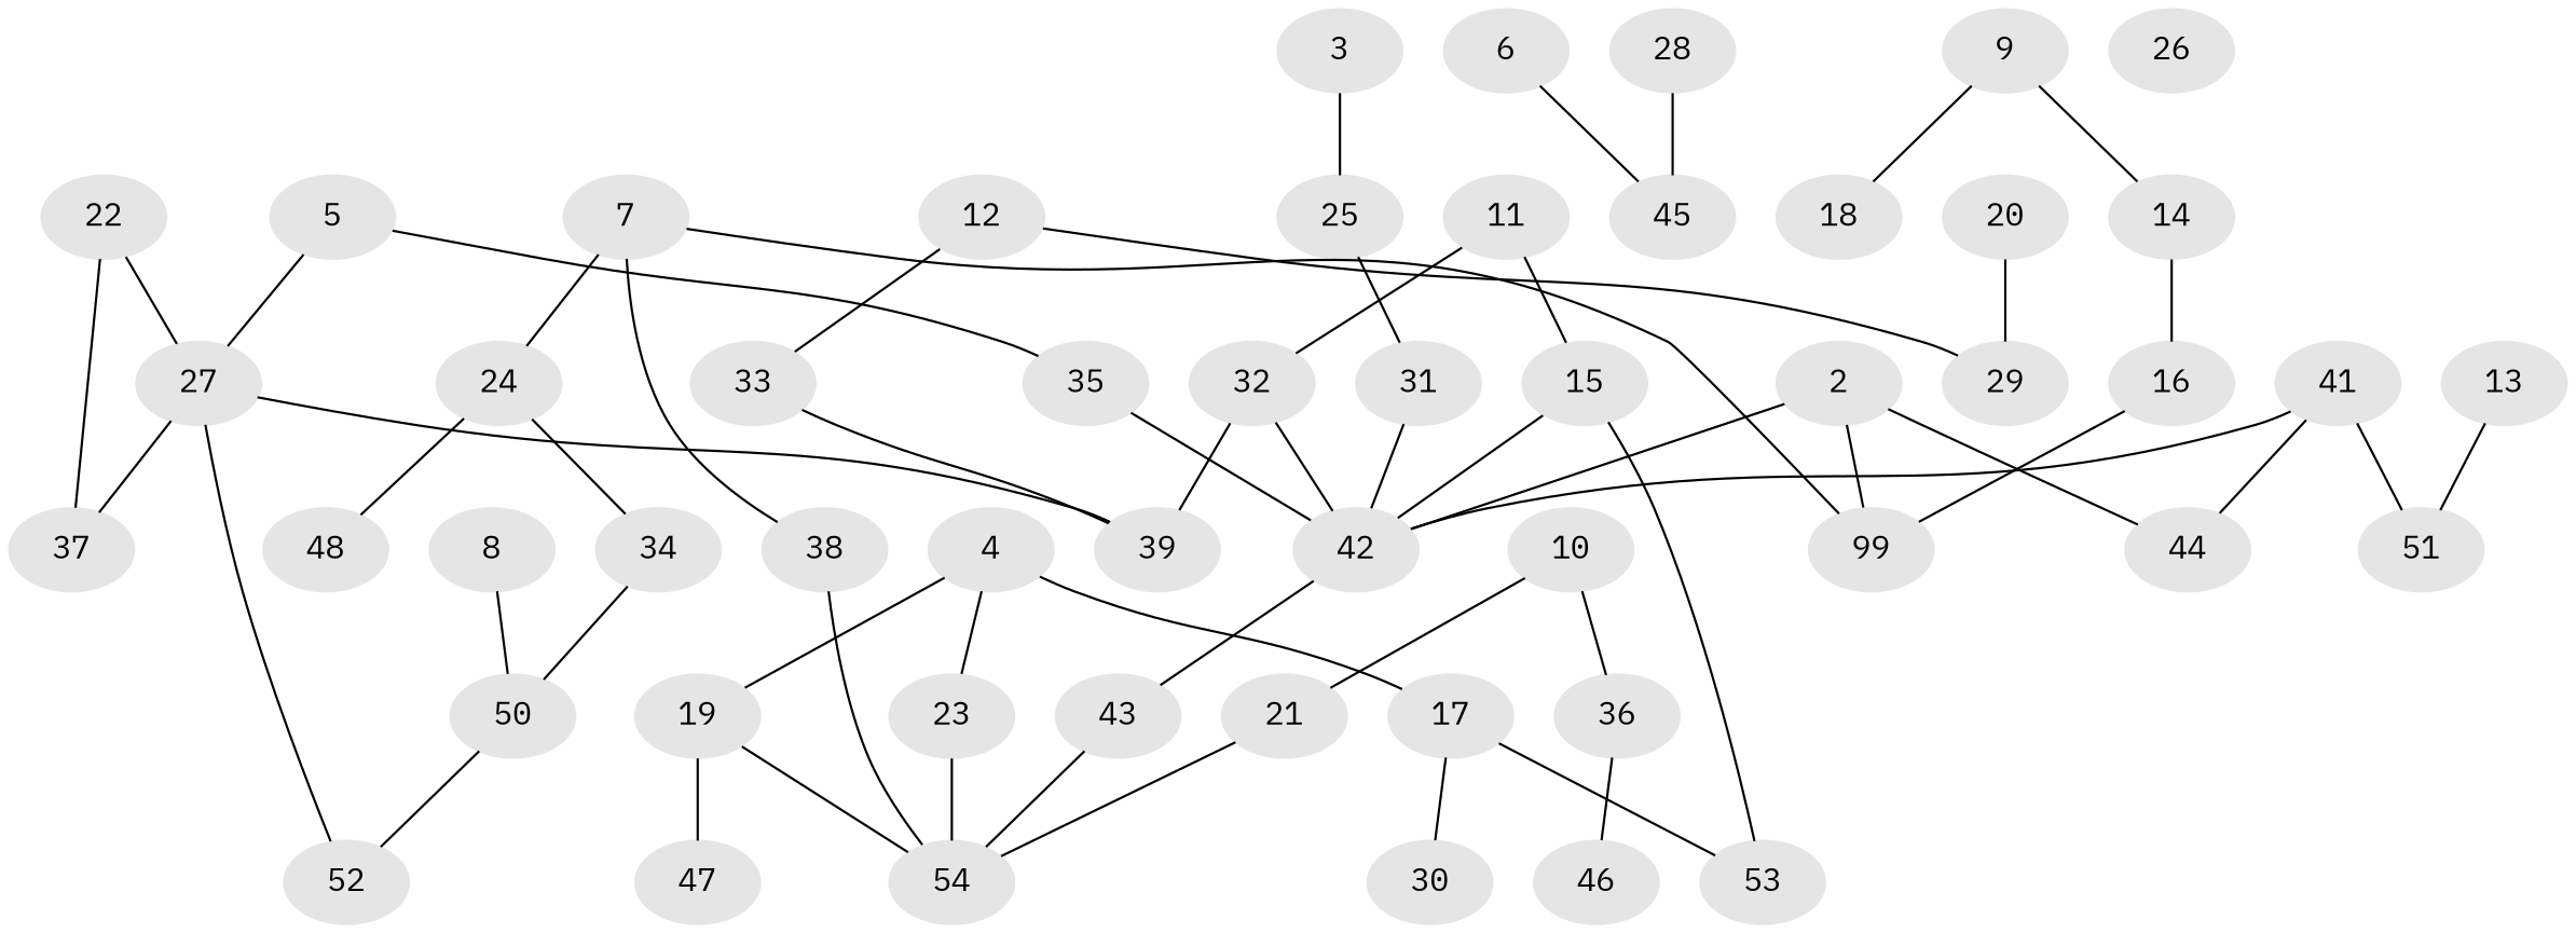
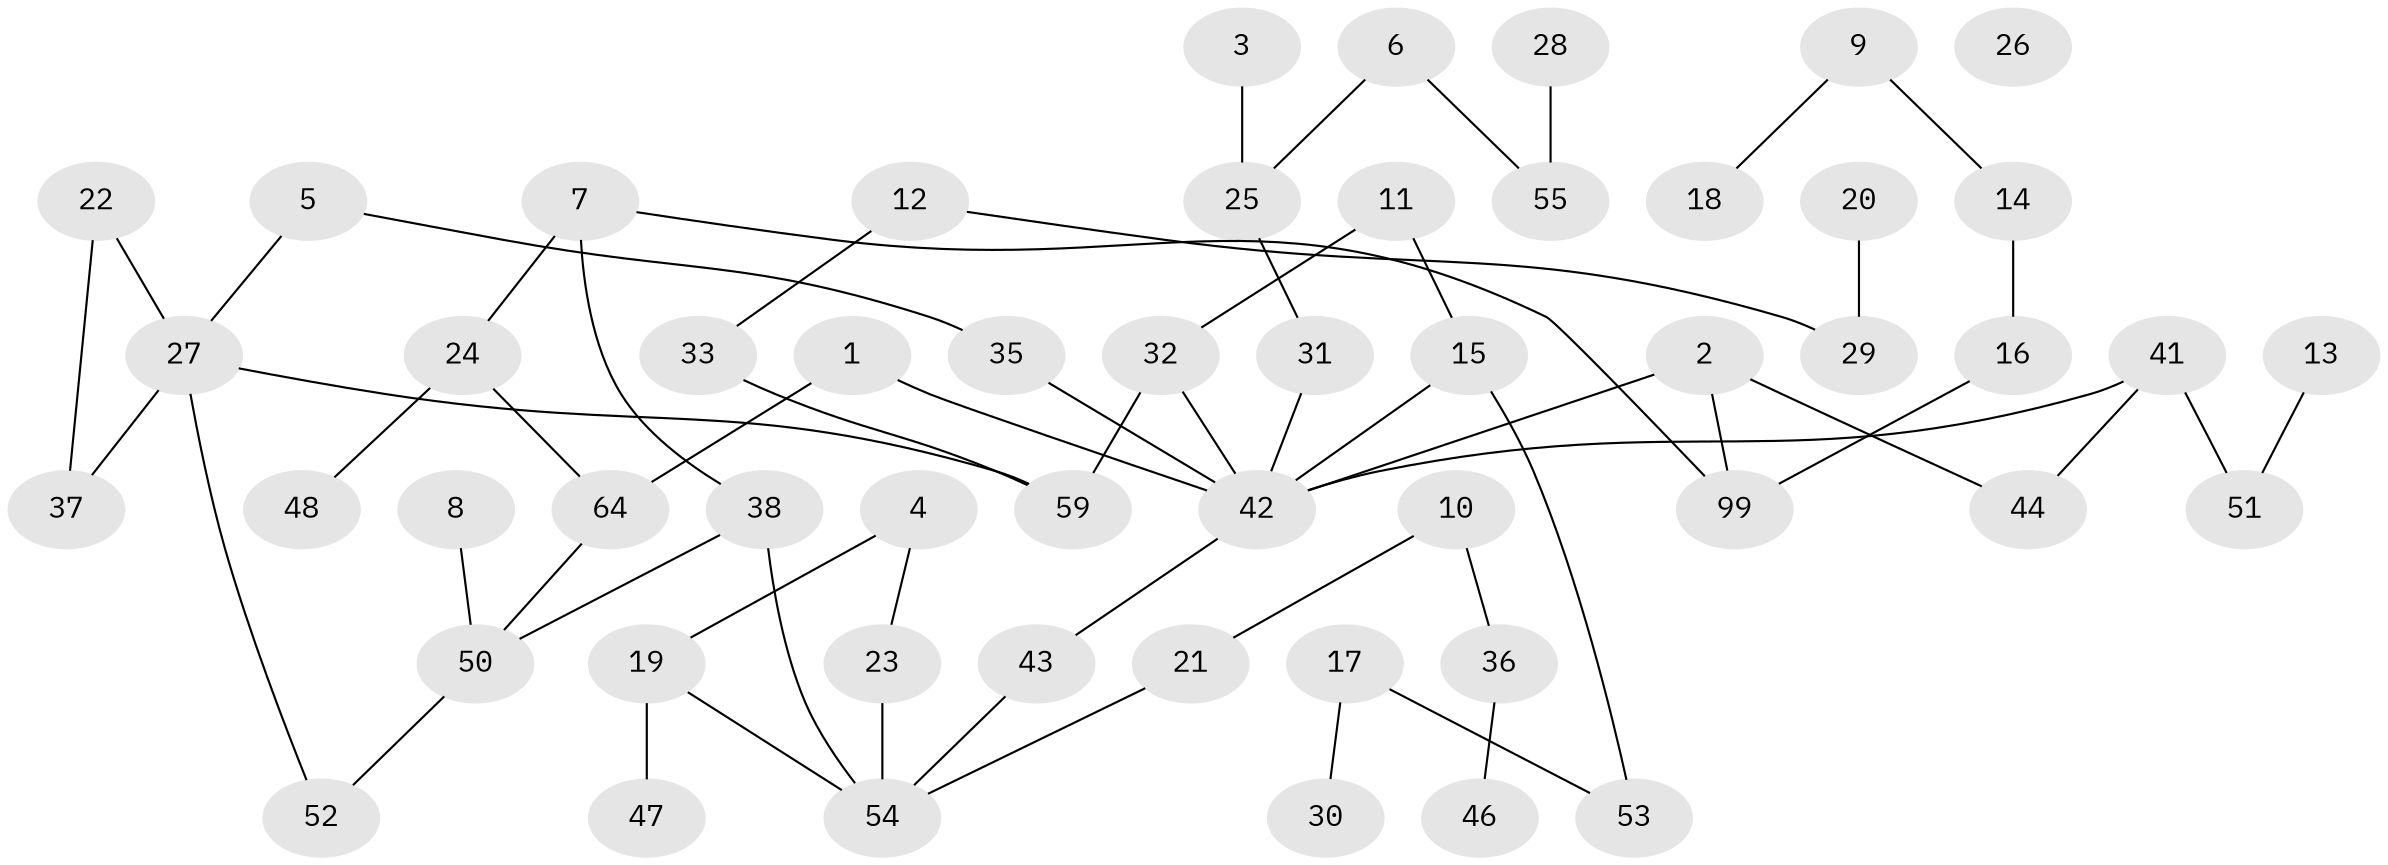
  graph {
    fontname="IBM Plex Mono"
    node [color=gray90 fontname="IBM Plex Mono" style=filled]
    edge [fontname="IBM Plex Mono"]
-   34
+   1
+   34 [label=64]
    42
    50
    43
    2
    44
    n8 [label=99]
    3
    25
    31
    4
    17
    19
    23
    53
    30
    47
    54
    5
    27
    35
    37
-   39
+   39 [label=59]
    52
    6
-   45
+   45 [label=55]
    7
    24
    38
    48
    8
    9
    14
    18
    16
    10
    21
    36
    46
    11
    15
    32
    41
    51
    12
    29
    33
    13
    20
    22
    26
    28
+   1 -- 34
+   1 -- 42
    34 -- 50
    42 -- 43
    50 -- 52
    43 -- 54
    2 -- 42
    2 -- 44
    2 -- n8
    3 -- 25
    25 -- 31
    31 -- 42
-   4 -- 17
    4 -- 19
    4 -- 23
    17 -- 53
    17 -- 30
    19 -- 47
    19 -- 54
    23 -- 54
    5 -- 27
    5 -- 35
    27 -- 37
    27 -- 39
    27 -- 52
    35 -- 42
+   6 -- 25
    6 -- 45
    7 -- n8
    7 -- 24
    7 -- 38
    24 -- 34
    24 -- 48
+   38 -- 50
    38 -- 54
    8 -- 50
    9 -- 14
    9 -- 18
    14 -- 16
    16 -- n8
    10 -- 21
    10 -- 36
    21 -- 54
    36 -- 46
    11 -- 15
    11 -- 32
    15 -- 42
    15 -- 53
    32 -- 42
    32 -- 39
    41 -- 42
    41 -- 44
    41 -- 51
    12 -- 29
    12 -- 33
    33 -- 39
    13 -- 51
    20 -- 29
    22 -- 27
    22 -- 37
    28 -- 45
  }
